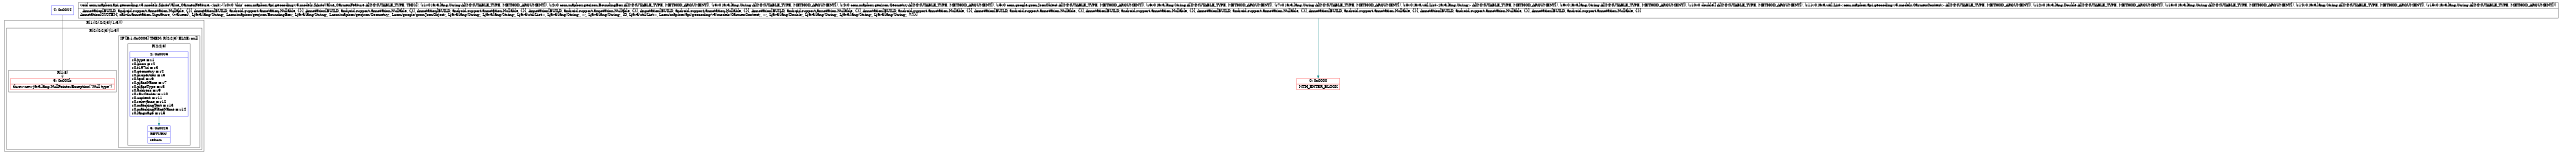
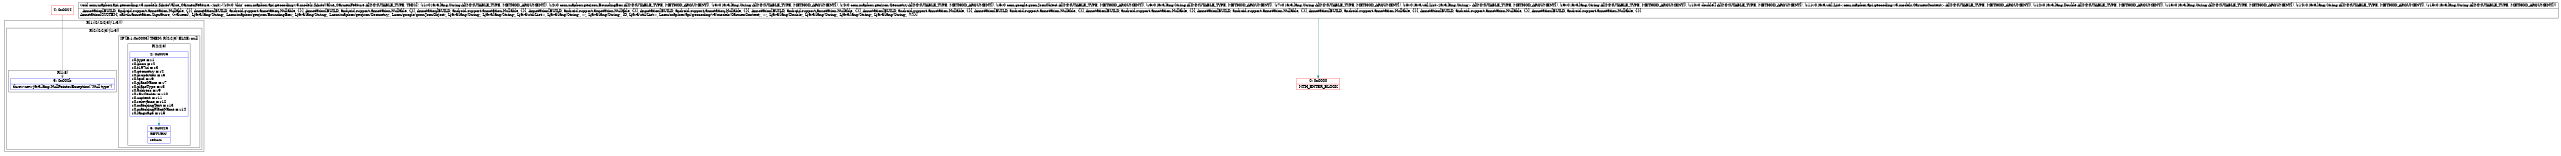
  digraph {
    fontname="DejaVu Serif"
    node [color=blue fontname="DejaVu Serif" shape=record]
    edge [color=teal fontname="DejaVu Serif"]
    n1 [label="{2\:\ 0x0005|r0.type = r1\lr0.bbox = r2\lr0.f197id = r3\lr0.geometry = r4\lr0.properties = r5\lr0.text = r6\lr0.placeName = r7\lr0.placeType = r8\lr0.address = r9\lr0.rawCenter = r10\lr0.context = r11\lr0.relevance = r12\lr0.matchingText = r13\lr0.matchingPlaceName = r14\lr0.language = r15\l}"]
    n2 [label="{3\:\ 0x0023|RETURN\l|return\l}"]
-   n3 [color=red label="{5\:\ 0x002b|throw new java.lang.NullPointerException(\"Null type\")\l}"]
-   n4 [label="{4\:\ 0x0024}"]
+   n3 [label="{5\:\ 0x002b|throw new java.lang.NullPointerException(\"Null type\")\l}"]
+   n4 [color=red label="{4\:\ 0x0024}"]
    n5 [color=red label="{0\:\ 0x0000|MTH_ENTER_BLOCK\l}"]
    n6 [label="{void com.mapbox.api.geocoding.v5.models.$AutoValue_CarmenFeature.\<init\>((r0v0 'this' com.mapbox.api.geocoding.v5.models.$AutoValue_CarmenFeature A[IMMUTABLE_TYPE, THIS]), (r1v0 java.lang.String A[IMMUTABLE_TYPE, METHOD_ARGUMENT]), (r2v0 com.mapbox.geojson.BoundingBox A[IMMUTABLE_TYPE, METHOD_ARGUMENT]), (r3v0 java.lang.String A[IMMUTABLE_TYPE, METHOD_ARGUMENT]), (r4v0 com.mapbox.geojson.Geometry A[IMMUTABLE_TYPE, METHOD_ARGUMENT]), (r5v0 com.google.gson.JsonObject A[IMMUTABLE_TYPE, METHOD_ARGUMENT]), (r6v0 java.lang.String A[IMMUTABLE_TYPE, METHOD_ARGUMENT]), (r7v0 java.lang.String A[IMMUTABLE_TYPE, METHOD_ARGUMENT]), (r8v0 java.util.List\<java.lang.String\> A[IMMUTABLE_TYPE, METHOD_ARGUMENT]), (r9v0 java.lang.String A[IMMUTABLE_TYPE, METHOD_ARGUMENT]), (r10v0 double[] A[IMMUTABLE_TYPE, METHOD_ARGUMENT]), (r11v0 java.util.List\<com.mapbox.api.geocoding.v5.models.CarmenContext\> A[IMMUTABLE_TYPE, METHOD_ARGUMENT]), (r12v0 java.lang.Double A[IMMUTABLE_TYPE, METHOD_ARGUMENT]), (r13v0 java.lang.String A[IMMUTABLE_TYPE, METHOD_ARGUMENT]), (r14v0 java.lang.String A[IMMUTABLE_TYPE, METHOD_ARGUMENT]), (r15v0 java.lang.String A[IMMUTABLE_TYPE, METHOD_ARGUMENT]))  | , Annotation[BUILD, android.support.annotation.Nullable, \{\}], Annotation[BUILD, android.support.annotation.Nullable, \{\}], Annotation[BUILD, android.support.annotation.Nullable, \{\}], Annotation[BUILD, android.support.annotation.Nullable, \{\}], Annotation[BUILD, android.support.annotation.Nullable, \{\}], Annotation[BUILD, android.support.annotation.Nullable, \{\}], Annotation[BUILD, android.support.annotation.Nullable, \{\}], Annotation[BUILD, android.support.annotation.Nullable, \{\}], Annotation[BUILD, android.support.annotation.Nullable, \{\}], Annotation[BUILD, android.support.annotation.Nullable, \{\}], Annotation[BUILD, android.support.annotation.Nullable, \{\}], Annotation[BUILD, android.support.annotation.Nullable, \{\}], Annotation[BUILD, android.support.annotation.Nullable, \{\}], Annotation[BUILD, android.support.annotation.Nullable, \{\}]\lAnnotation[SYSTEM, dalvik.annotation.Signature, \{value=[(, Ljava\/lang\/String;, Lcom\/mapbox\/geojson\/BoundingBox;, Ljava\/lang\/String;, Lcom\/mapbox\/geojson\/Geometry;, Lcom\/google\/gson\/JsonObject;, Ljava\/lang\/String;, Ljava\/lang\/String;, Ljava\/util\/List\<, Ljava\/lang\/String;, \>;, Ljava\/lang\/String;, [D, Ljava\/util\/List\<, Lcom\/mapbox\/api\/geocoding\/v5\/models\/CarmenContext;, \>;, Ljava\/lang\/Double;, Ljava\/lang\/String;, Ljava\/lang\/String;, Ljava\/lang\/String;, )V]\}]\l}" color=""]
    subgraph cluster_1 {
      label="R(1:(2:(2:2|3)|(1:5)))"
      subgraph cluster_2 {
        label="R(2:(2:2|3)|(1:5))"
        subgraph cluster_3 {
          label="IF [B:1:0x0003] THEN: R(2:2|3) ELSE: null"
          subgraph cluster_4 {
            label="R(2:2|3)"
            n1
            n2
          }
        }
        subgraph cluster_5 {
          label="R(1:8)"
          n3
        }
      }
    }
    n1 -> n2
    n4 -> n3 [color=gray40]
    n6 -> n5
  }
